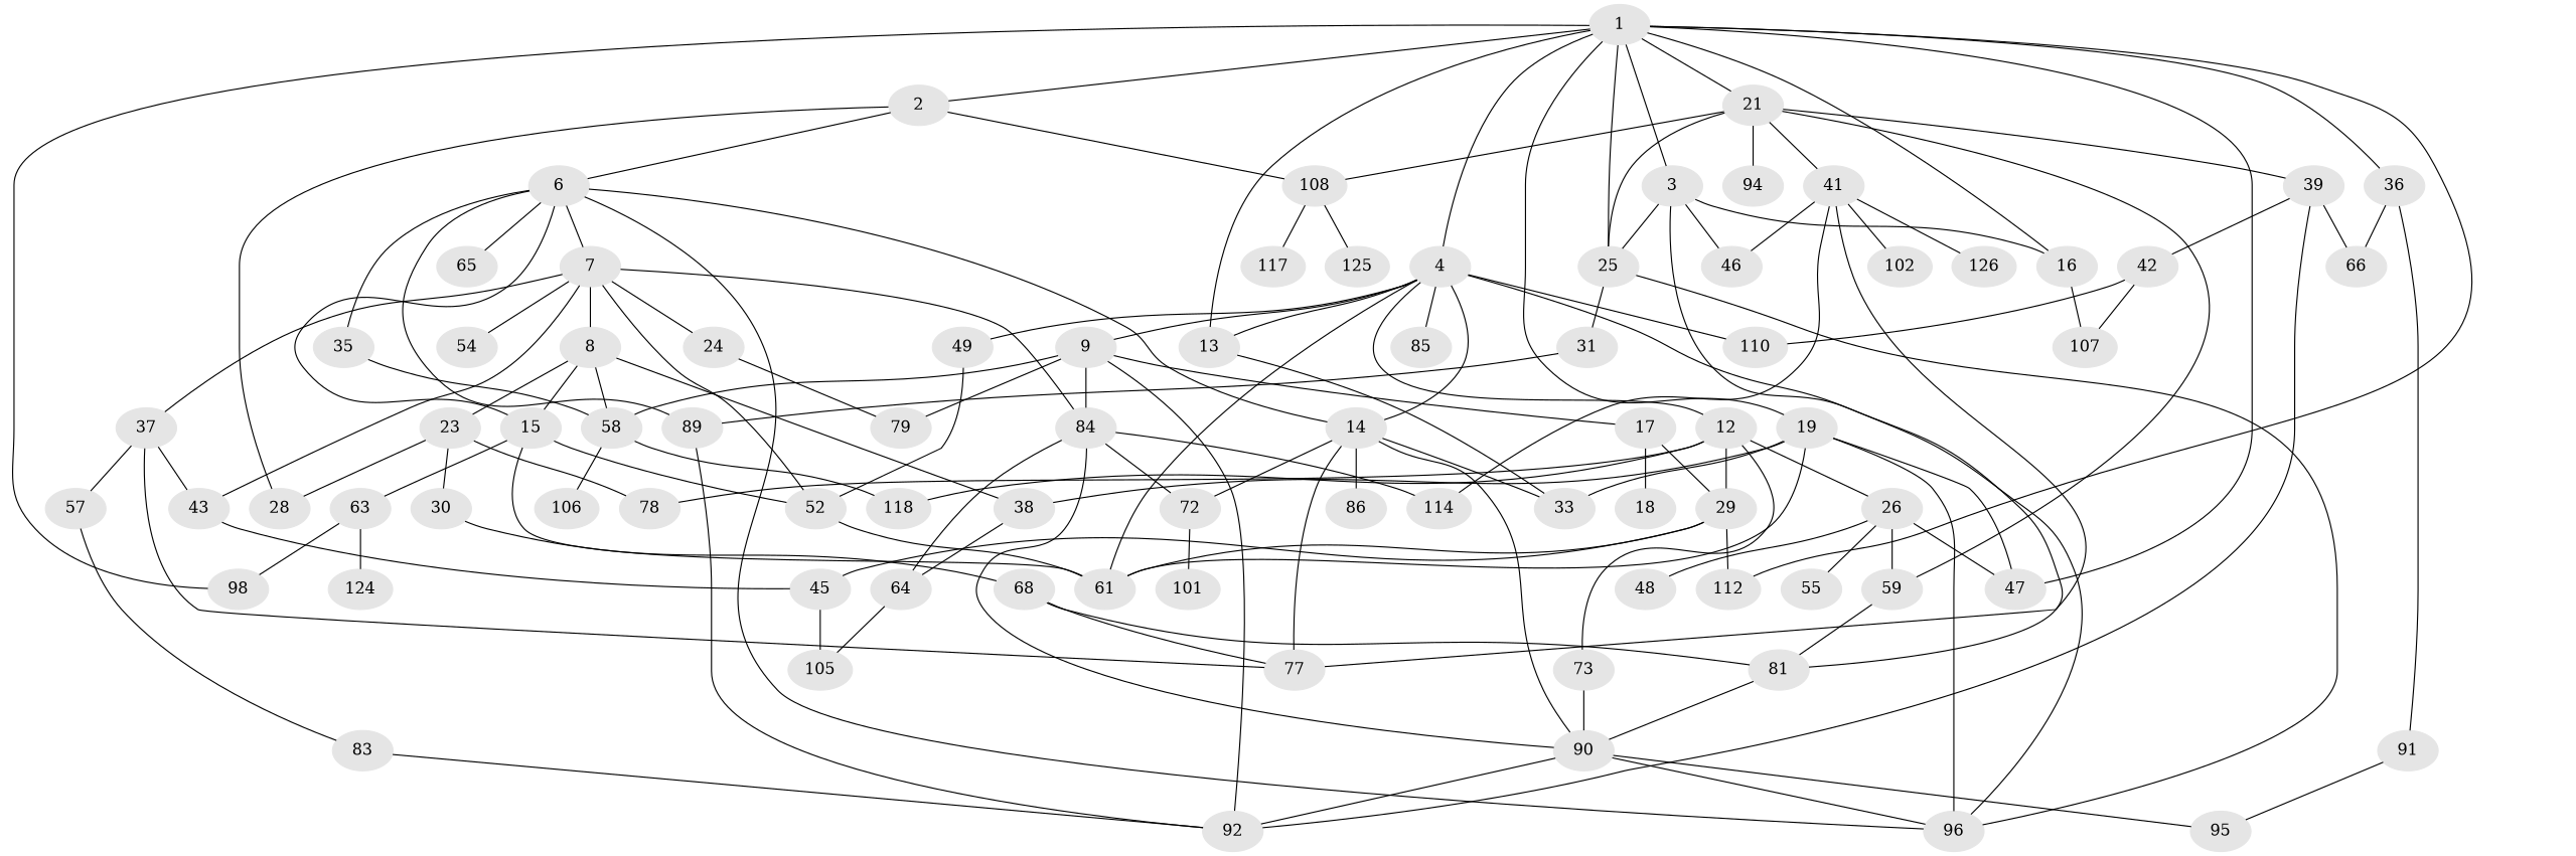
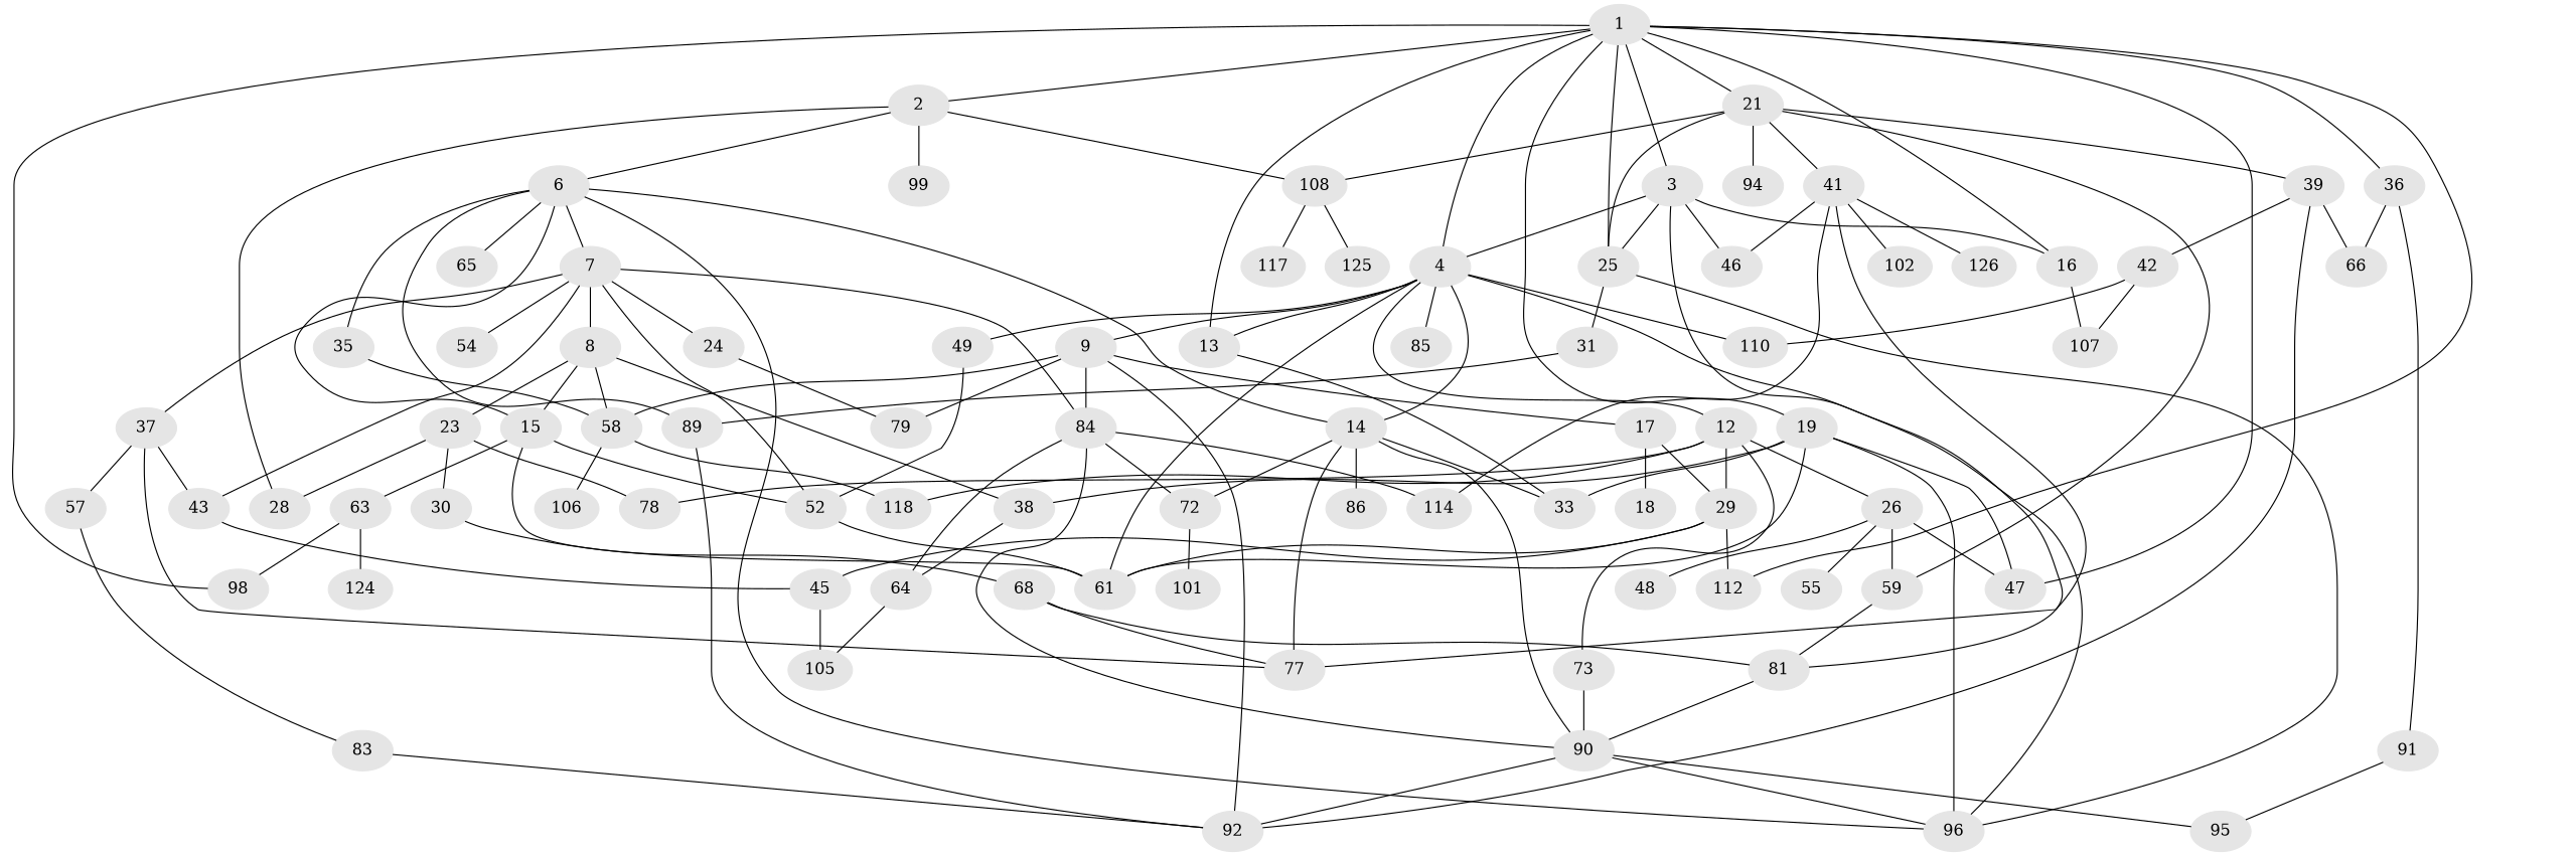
  graph {
    node [color=gray90 style=filled]
    1 [super="+11"]
    2 [super="+109"]
    3 [super="+62"]
    4 [super="+5"]
    13 [super="+71"]
    16 [super="+103"]
    19 [super="+44"]
    21 [super="+22"]
    25
    36 [super="+51"]
    47 [super="+76"]
    98
    112
    6 [super="+10"]
    28 [super="+88"]
+   99
    108
    46
    81 [super="+119"]
    9 [super="+56"]
    12 [super="+127"]
    14 [super="+53"]
    49
    61
    85
    96 [super="+111"]
    110
    33 [super="+116"]
    107
    38
    39 [super="+113"]
    41 [super="+104"]
    59
    94 [super="+120"]
    31
    66
    91
    7 [super="+60"]
    15 [super="+27"]
    35
    65
    89 [super="+121"]
    117
    125
    90 [super="+93"]
    n46 [label=84 super="+115"]
    58 [super="+84"]
    17
    79 [super="+100"]
    92 [super="+123"]
    26 [super="+40"]
    29 [super="+32"]
    73
    78
    118 [super="+129"]
    72
    77 [super="+82"]
    86
    52 [super="+75"]
    8 [super="+20"]
    24
    37 [super="+50"]
    43 [super="+80"]
    54
    63 [super="+67"]
    23
    64
    114
    57 [super="+69"]
    45 [super="+74"]
    30 [super="+97"]
    106
    18
    48
    55
    101
    95 [super="+122"]
    124
    42
    102
    126
    68 [super="+70"]
    105
    83 [super="+87"]
    1 -- 2
    1 -- 3
    1 -- 4
    1 -- 13
    1 -- 16
    1 -- 19
    1 -- 21
    1 -- 25
    1 -- 36
    1 -- 47
    1 -- 98
    1 -- 112
    2 -- 6
    2 -- 28
+   2 -- 99
    2 -- 108
+   3 -- 4
    3 -- 16
    3 -- 25
    3 -- 46
    3 -- 81
    4 -- 13
    4 -- 9
    4 -- 12
    4 -- 14
    4 -- 49
    4 -- 61
    4 -- 85
    4 -- 96
    4 -- 110
    13 -- 33
    16 -- 107
    19 -- 47
    19 -- 61
    19 -- 96
    19 -- 33
    19 -- 38
    21 -- 25
    21 -- 108
    21 -- 39
    21 -- 41
    21 -- 59
    21 -- 94
    25 -- 96
    25 -- 31
    36 -- 66
    36 -- 91
    6 -- 14
    6 -- 96
    6 -- 7
    6 -- 15
    6 -- 35
    6 -- 65
    6 -- 89
    108 -- 117
    108 -- 125
    81 -- 90
    9 -- n46 [weight=2]
    9 -- 58
    9 -- 17
    9 -- 79
    9 -- 92
    12 -- 26
    12 -- 29
    12 -- 73
    12 -- 78
    12 -- 118
    14 -- 33
    14 -- 90
    14 -- 72
    14 -- 77
    14 -- 86
    49 -- 52
    38 -- 64
    39 -- 66
    39 -- 92
    39 -- 42
    41 -- 46 [weight=2]
    41 -- 77
    41 -- 114
    41 -- 102
    41 -- 126
    59 -- 81
    31 -- 89
    91 -- 95
    7 -- n46
    7 -- 52
    7 -- 8
    7 -- 24
    7 -- 37
    7 -- 43 [weight=2]
    7 -- 54
    15 -- 61
    15 -- 52
    15 -- 63
    35 -- 58
    89 -- 92
    90 -- 96
    90 -- 92
    90 -- 95
    n46 -- 90
    n46 -- 72
    n46 -- 64
    n46 -- 114
    58 -- 118
    58 -- 106
    17 -- 29
    17 -- 18
    26 -- 47
    26 -- 59
    26 -- 48
    26 -- 55
    29 -- 112
    29 -- 61
    29 -- 45
    73 -- 90
    72 -- 101
    52 -- 61
    8 -- 38
    8 -- 15
    8 -- 58
    8 -- 23
    24 -- 79
    37 -- 77
    37 -- 43
    37 -- 57
    43 -- 45
    63 -- 98
    63 -- 124
    23 -- 28
    23 -- 78
    23 -- 30
    64 -- 105
    57 -- 83
    45 -- 105 [weight=2]
    30 -- 68
    42 -- 110
    42 -- 107
    68 -- 81
    68 -- 77
    83 -- 92
  }
